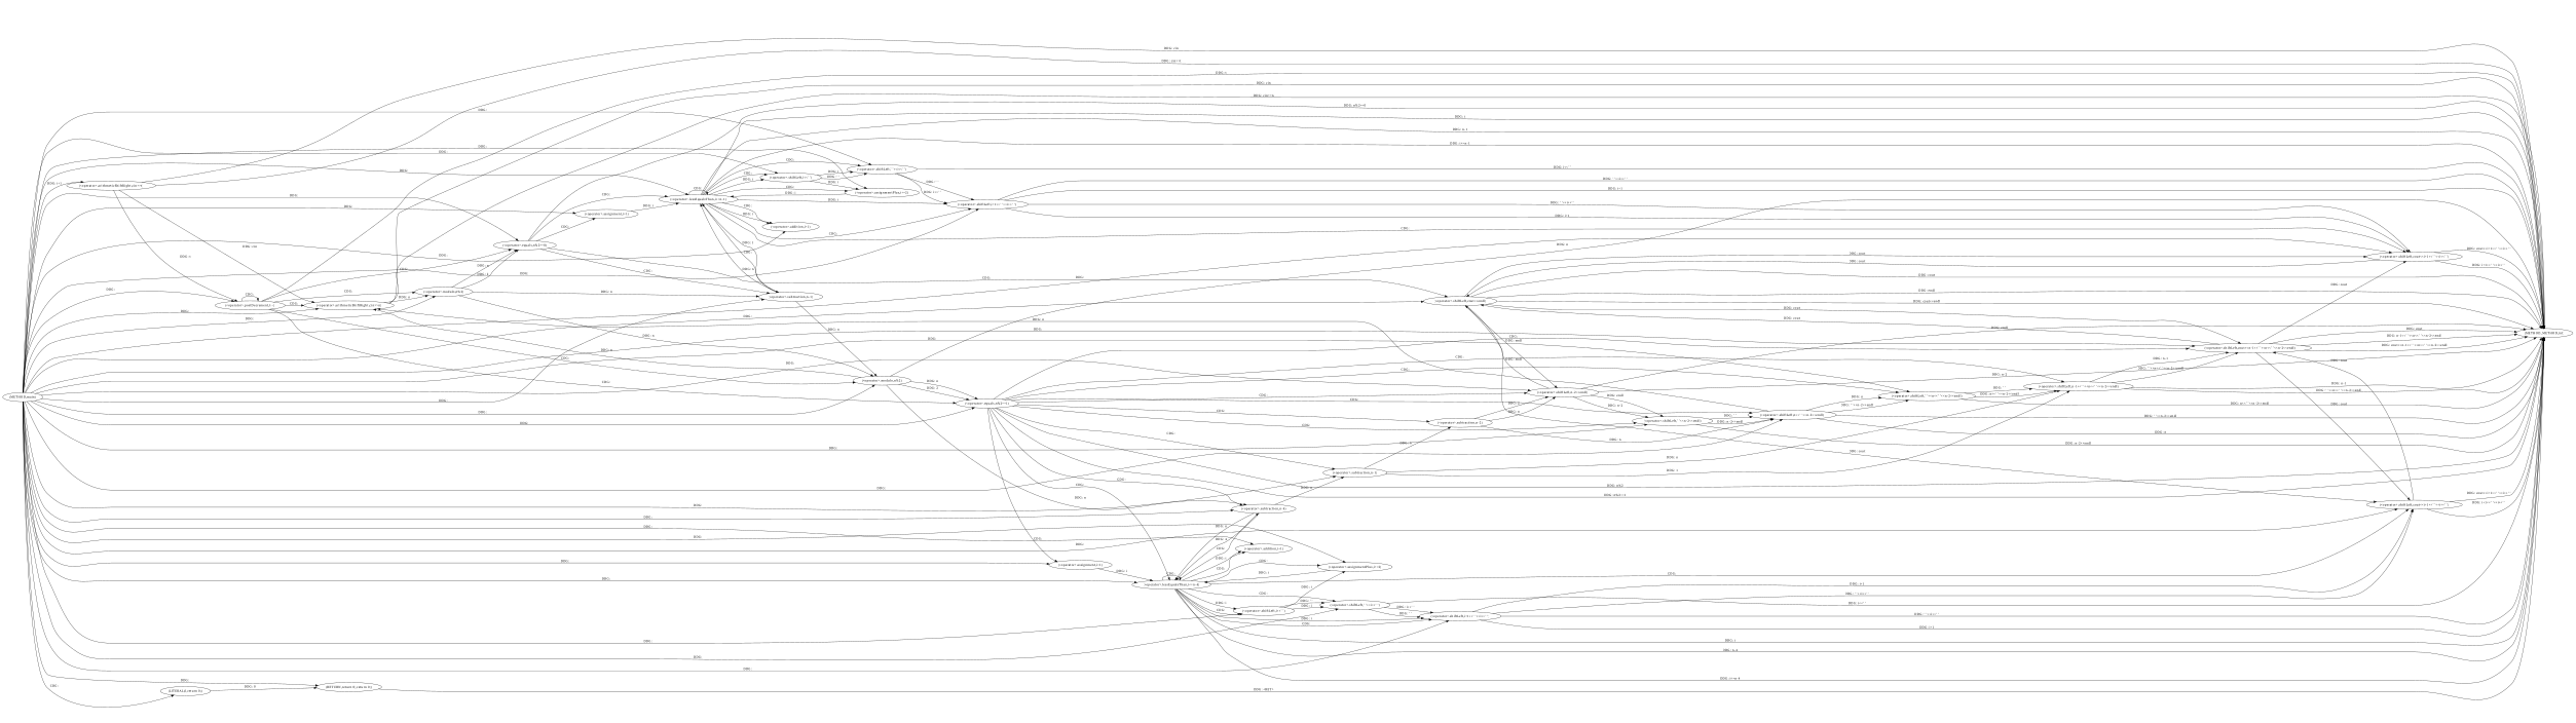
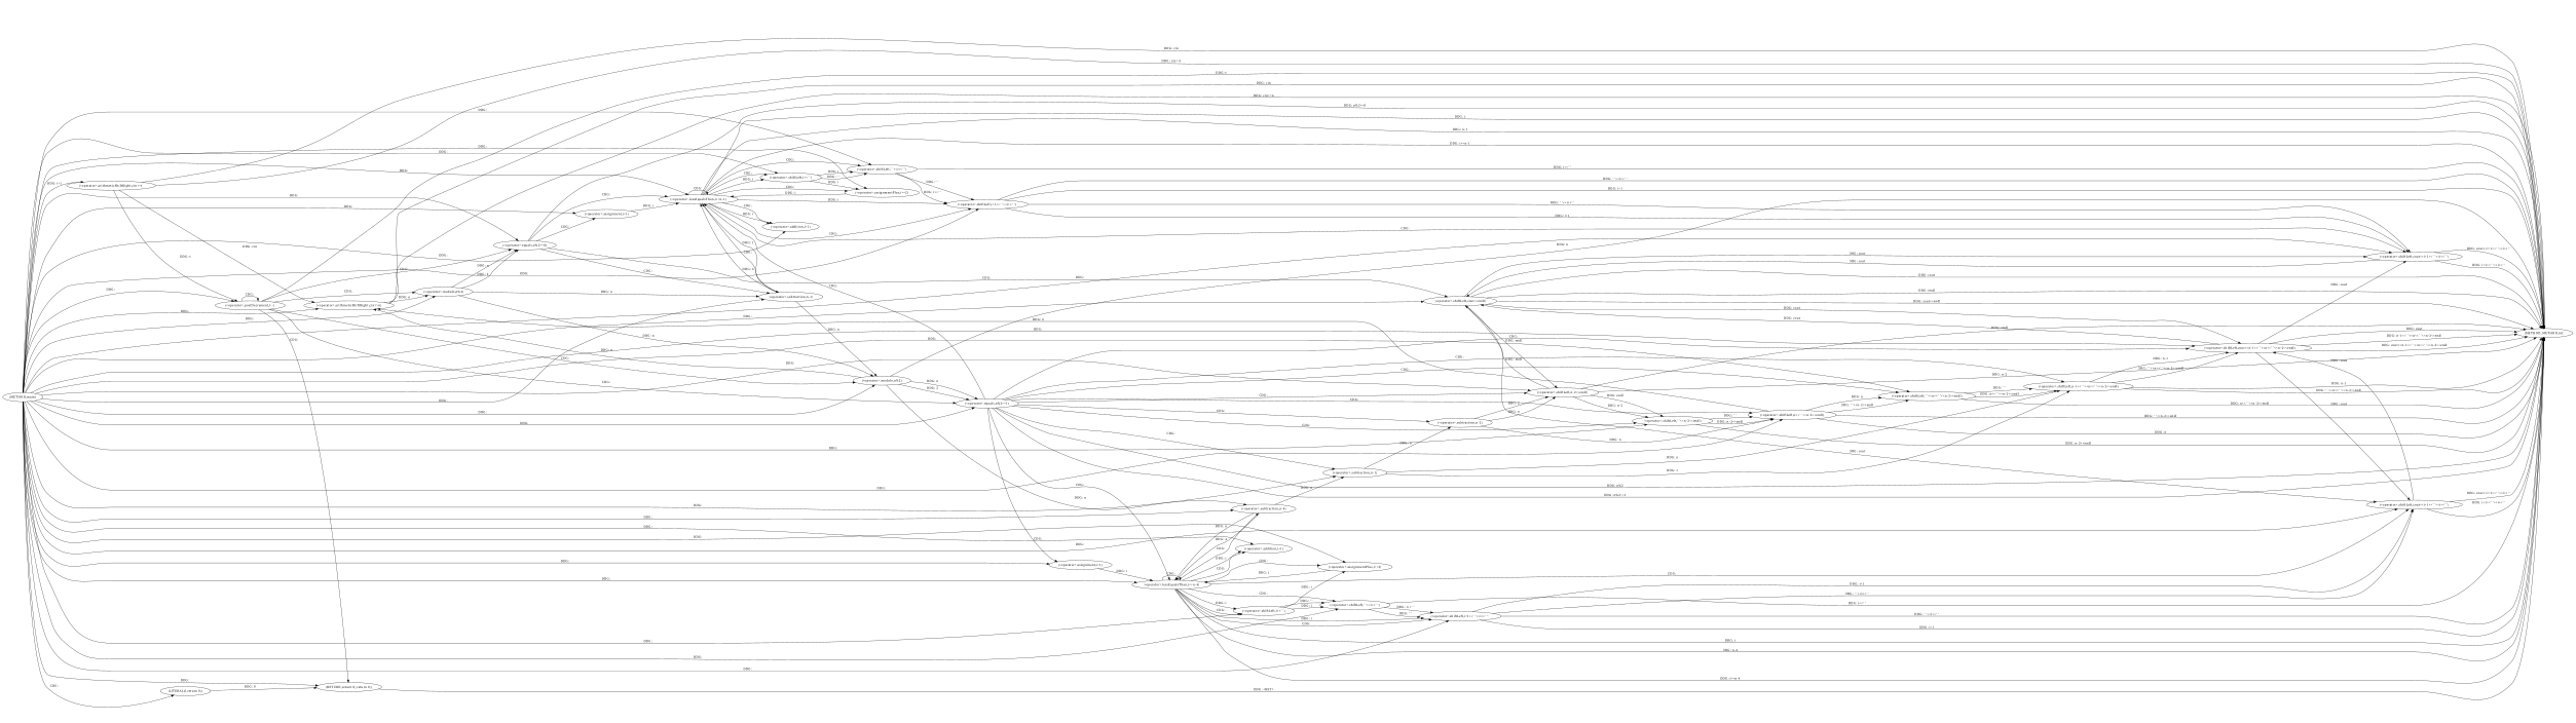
  digraph {
    fontname="PT Serif"
    rankdir=LR
    node [fontname="PT Serif"]
    edge [fontname="PT Serif"]
    n1 [label="(METHOD,main)"]
    n2 [label="(<operator>.arithmeticShiftRight,cin>>t)"]
    n3 [label="(RETURN,return 0;,return 0;)"]
    n4 [label="(<operator>.postDecrement,t--)"]
    n5 [label="(LITERAL,0,return 0;)"]
    n6 [label="(<operator>.arithmeticShiftRight,cin>>n)"]
    n7 [label="(<operator>.equals,n%2==0)"]
    n8 [label="(<operator>.equals,n%2==1)"]
    n9 [label="(<operator>.shiftLeft,cout<<endl)"]
    n10 [label="(<operator>.shiftLeft,cout<<n-1<<\" \"<<n<<\" \"<<n-2<<endl)"]
    n11 [label="(<operator>.modulo,n%2)"]
    n12 [label="(<operator>.assignment,i=1)"]
    n13 [label="(<operator>.lessEqualsThan,i<=n-1)"]
    n14 [label="(<operator>.assignmentPlus,i+=2)"]
    n15 [label="(<operator>.modulo,n%2)"]
    n16 [label="(<operator>.assignment,i=1)"]
    n17 [label="(<operator>.lessEqualsThan,i<=n-4)"]
    n18 [label="(<operator>.assignmentPlus,i+=2)"]
    n19 [label="(<operator>.shiftLeft,cout<<i+1<<\" \"<<i<<\" \")"]
    n20 [label="(<operator>.shiftLeft,cout<<i+1<<\" \"<<i<<\" \")"]
    n21 [label="(<operator>.subtraction,n-1)"]
    n22 [label="(<operator>.subtraction,n-4)"]
    n23 [label="(<operator>.subtraction,n-1)"]
    n24 [label="(<operator>.shiftLeft,\" \"<<n<<\" \"<<n-2<<endl)"]
    n25 [label="(<operator>.shiftLeft,i+1<<\" \"<<i<<\" \")"]
    n26 [label="(<operator>.shiftLeft,i+1<<\" \"<<i<<\" \")"]
    n27 [label="(<operator>.shiftLeft,n<<\" \"<<n-2<<endl)"]
    n28 [label="(<operator>.addition,i+1)"]
    n29 [label="(<operator>.shiftLeft,\" \"<<i<<\" \")"]
    n30 [label="(<operator>.addition,i+1)"]
    n31 [label="(<operator>.shiftLeft,\" \"<<i<<\" \")"]
    n32 [label="(<operator>.shiftLeft,\" \"<<n-2<<endl)"]
    n33 [label="(<operator>.shiftLeft,i<<\" \")"]
    n34 [label="(<operator>.shiftLeft,i<<\" \")"]
    n35 [label="(<operator>.shiftLeft,n-2<<endl)"]
    n36 [label="(METHOD_METHOD,int)"]
    n37 [label="(<operator>.subtraction,n-2)"]
    n38 [label="(<operator>.shiftLeft,n-1<<\" \"<<n<<\" \"<<n-2<<endl)"]
    n1 -> n2 [label="DDG: i+1"]
    n1 -> n3 [label="DDG: "]
    n1 -> n4 [label="DDG: "]
    n1 -> n5 [label="CDG: "]
    n1 -> n6 [label="DDG: "]
    n1 -> n7 [label="DDG: "]
    n1 -> n8 [label="DDG: "]
    n1 -> n9 [label="DDG: "]
    n1 -> n10 [label="DDG: "]
    n1 -> n11 [label="DDG: "]
    n1 -> n12 [label="DDG: "]
    n1 -> n13 [label="DDG: "]
    n1 -> n14 [label="DDG: "]
    n1 -> n15 [label="DDG: "]
    n1 -> n16 [label="DDG: "]
    n1 -> n17 [label="DDG: "]
    n1 -> n18 [label="DDG: "]
    n1 -> n19 [label="DDG: "]
    n1 -> n20 [label="DDG: "]
    n1 -> n21 [label="DDG: "]
    n1 -> n22 [label="DDG: "]
    n1 -> n23 [label="DDG: "]
    n1 -> n24 [label="DDG: "]
    n1 -> n25 [label="DDG: "]
    n1 -> n26 [label="DDG: "]
    n1 -> n27 [label="DDG: "]
    n1 -> n28 [label="DDG: "]
    n1 -> n29 [label="DDG: "]
    n1 -> n30 [label="DDG: "]
    n1 -> n31 [label="DDG: "]
    n1 -> n32 [label="DDG: "]
    n1 -> n33 [label="DDG: "]
    n1 -> n34 [label="DDG: "]
    n1 -> n35 [label="DDG: "]
    n2 -> n4 [label="DDG: t"]
    n2 -> n6 [label="DDG: cin"]
    n2 -> n36 [label="DDG: cin"]
    n2 -> n36 [label="DDG: cin>>t"]
    n3 -> n36 [label="DDG: <RET>"]
    n4 -> n4 [label="CDG: "]
-   n4 -> n6 [label="CDG: "]
+   n4 -> n3 [label="CDG: "]
    n4 -> n7 [label="CDG: "]
    n4 -> n8 [label="CDG: "]
    n4 -> n11 [label="CDG: "]
    n4 -> n15 [label="CDG: "]
    n4 -> n36 [label="DDG: t"]
    n5 -> n3 [label="DDG: 0"]
    n6 -> n11 [label="DDG: n"]
    n6 -> n36 [label="DDG: cin"]
    n6 -> n36 [label="DDG: cin>>n"]
    n7 -> n9 [label="CDG: "]
    n7 -> n12 [label="CDG: "]
    n7 -> n13 [label="CDG: "]
    n7 -> n21 [label="CDG: "]
    n7 -> n36 [label="DDG: n%2==0"]
    n8 -> n10 [label="CDG: "]
    n8 -> n16 [label="CDG: "]
    n8 -> n17 [label="CDG: "]
-   n8 -> n22 [label="CDG: "]
+   n8 -> n13 [label="CDG: "]
    n8 -> n23 [label="CDG: "]
    n8 -> n24 [label="CDG: "]
    n8 -> n27 [label="CDG: "]
    n8 -> n32 [label="CDG: "]
    n8 -> n35 [label="CDG: "]
    n8 -> n36 [label="DDG: n%2"]
    n8 -> n36 [label="DDG: n%2==1"]
    n8 -> n37 [label="CDG: "]
    n8 -> n38 [label="CDG: "]
    n9 -> n10 [label="DDG: cout"]
    n9 -> n19 [label="DDG: cout"]
    n9 -> n20 [label="DDG: cout"]
    n9 -> n35 [label="DDG: endl"]
    n9 -> n36 [label="DDG: cout"]
    n9 -> n36 [label="DDG: endl"]
    n9 -> n36 [label="DDG: cout<<endl"]
    n10 -> n9 [label="DDG: cout"]
    n10 -> n19 [label="DDG: cout"]
    n10 -> n20 [label="DDG: cout"]
    n10 -> n36 [label="DDG: cout"]
    n10 -> n36 [label="DDG: n-1<<\" \"<<n<<\" \"<<n-2<<endl"]
    n10 -> n36 [label="DDG: cout<<n-1<<\" \"<<n<<\" \"<<n-2<<endl"]
    n11 -> n7 [label="DDG: n"]
    n11 -> n7 [label="DDG: 2"]
    n11 -> n15 [label="DDG: n"]
    n11 -> n21 [label="DDG: n"]
    n12 -> n13 [label="DDG: i"]
    n13 -> n13 [label="CDG: "]
    n13 -> n14 [label="CDG: "]
    n13 -> n19 [label="CDG: "]
    n13 -> n21 [label="CDG: "]
    n13 -> n25 [label="DDG: i"]
    n13 -> n25 [label="CDG: "]
    n13 -> n28 [label="DDG: i"]
    n13 -> n28 [label="CDG: "]
    n13 -> n29 [label="CDG: "]
    n13 -> n33 [label="DDG: i"]
    n13 -> n33 [label="CDG: "]
    n13 -> n36 [label="DDG: i"]
    n13 -> n36 [label="DDG: n-1"]
    n13 -> n36 [label="DDG: i<=n-1"]
    n14 -> n13 [label="DDG: i"]
    n15 -> n6 [label="DDG: n"]
    n15 -> n8 [label="DDG: 2"]
    n15 -> n8 [label="DDG: n"]
    n15 -> n22 [label="DDG: n"]
    n15 -> n36 [label="DDG: n"]
    n16 -> n17 [label="DDG: i"]
    n17 -> n17 [label="CDG: "]
    n17 -> n18 [label="CDG: "]
    n17 -> n20 [label="CDG: "]
    n17 -> n22 [label="CDG: "]
    n17 -> n26 [label="DDG: i"]
    n17 -> n26 [label="CDG: "]
    n17 -> n30 [label="DDG: i"]
    n17 -> n30 [label="CDG: "]
    n17 -> n31 [label="CDG: "]
    n17 -> n34 [label="DDG: i"]
    n17 -> n34 [label="CDG: "]
    n17 -> n36 [label="DDG: i"]
    n17 -> n36 [label="DDG: n-4"]
    n17 -> n36 [label="DDG: i<=n-4"]
    n18 -> n17 [label="DDG: i"]
    n19 -> n9 [label="DDG: cout"]
    n19 -> n36 [label="DDG: i+1<<\" \"<<i<<\" \""]
    n19 -> n36 [label="DDG: cout<<i+1<<\" \"<<i<<\" \""]
    n20 -> n10 [label="DDG: cout"]
    n20 -> n36 [label="DDG: i+1<<\" \"<<i<<\" \""]
    n20 -> n36 [label="DDG: cout<<i+1<<\" \"<<i<<\" \""]
    n21 -> n13 [label="DDG: n"]
    n21 -> n13 [label="DDG: 1"]
    n21 -> n15 [label="DDG: n"]
    n22 -> n17 [label="DDG: n"]
    n22 -> n17 [label="DDG: 4"]
    n22 -> n23 [label="DDG: n"]
    n23 -> n37 [label="DDG: n"]
    n23 -> n38 [label="DDG: 1"]
    n23 -> n38 [label="DDG: n"]
    n24 -> n36 [label="DDG: n<<\" \"<<n-2<<endl"]
    n24 -> n38 [label="DDG: n<<\" \"<<n-2<<endl"]
    n24 -> n38 [label="DDG: \" \""]
    n25 -> n19 [label="DDG: \" \"<<i<<\" \""]
    n25 -> n19 [label="DDG: i+1"]
    n25 -> n36 [label="DDG: i+1"]
    n25 -> n36 [label="DDG: \" \"<<i<<\" \""]
    n26 -> n20 [label="DDG: i+1"]
    n26 -> n20 [label="DDG: \" \"<<i<<\" \""]
    n26 -> n36 [label="DDG: i+1"]
    n26 -> n36 [label="DDG: \" \"<<i<<\" \""]
    n27 -> n6 [label="DDG: n"]
    n27 -> n24 [label="DDG: n"]
    n27 -> n24 [label="DDG: \" \"<<n-2<<endl"]
    n27 -> n36 [label="DDG: n"]
    n27 -> n36 [label="DDG: \" \"<<n-2<<endl"]
    n29 -> n25 [label="DDG: \" \""]
    n29 -> n25 [label="DDG: i<<\" \""]
    n29 -> n36 [label="DDG: i<<\" \""]
    n31 -> n26 [label="DDG: i<<\" \""]
    n31 -> n26 [label="DDG: \" \""]
    n31 -> n36 [label="DDG: i<<\" \""]
    n32 -> n27 [label="DDG: \" \""]
    n32 -> n27 [label="DDG: n-2<<endl"]
    n32 -> n36 [label="DDG: n-2<<endl"]
    n33 -> n14 [label="DDG: i"]
    n33 -> n29 [label="DDG: \" \""]
    n33 -> n29 [label="DDG: i"]
    n34 -> n18 [label="DDG: i"]
    n34 -> n31 [label="DDG: i"]
    n34 -> n31 [label="DDG: \" \""]
    n35 -> n9 [label="DDG: endl"]
    n35 -> n32 [label="DDG: endl"]
    n35 -> n32 [label="DDG: n-2"]
    n35 -> n36 [label="DDG: n-2"]
    n35 -> n36 [label="DDG: endl"]
    n37 -> n27 [label="DDG: n"]
    n37 -> n35 [label="DDG: 2"]
    n37 -> n35 [label="DDG: n"]
    n38 -> n10 [label="DDG: \" \"<<n<<\" \"<<n-2<<endl"]
    n38 -> n10 [label="DDG: n-1"]
    n38 -> n36 [label="DDG: n-1"]
    n38 -> n36 [label="DDG: \" \"<<n<<\" \"<<n-2<<endl"]
  }
